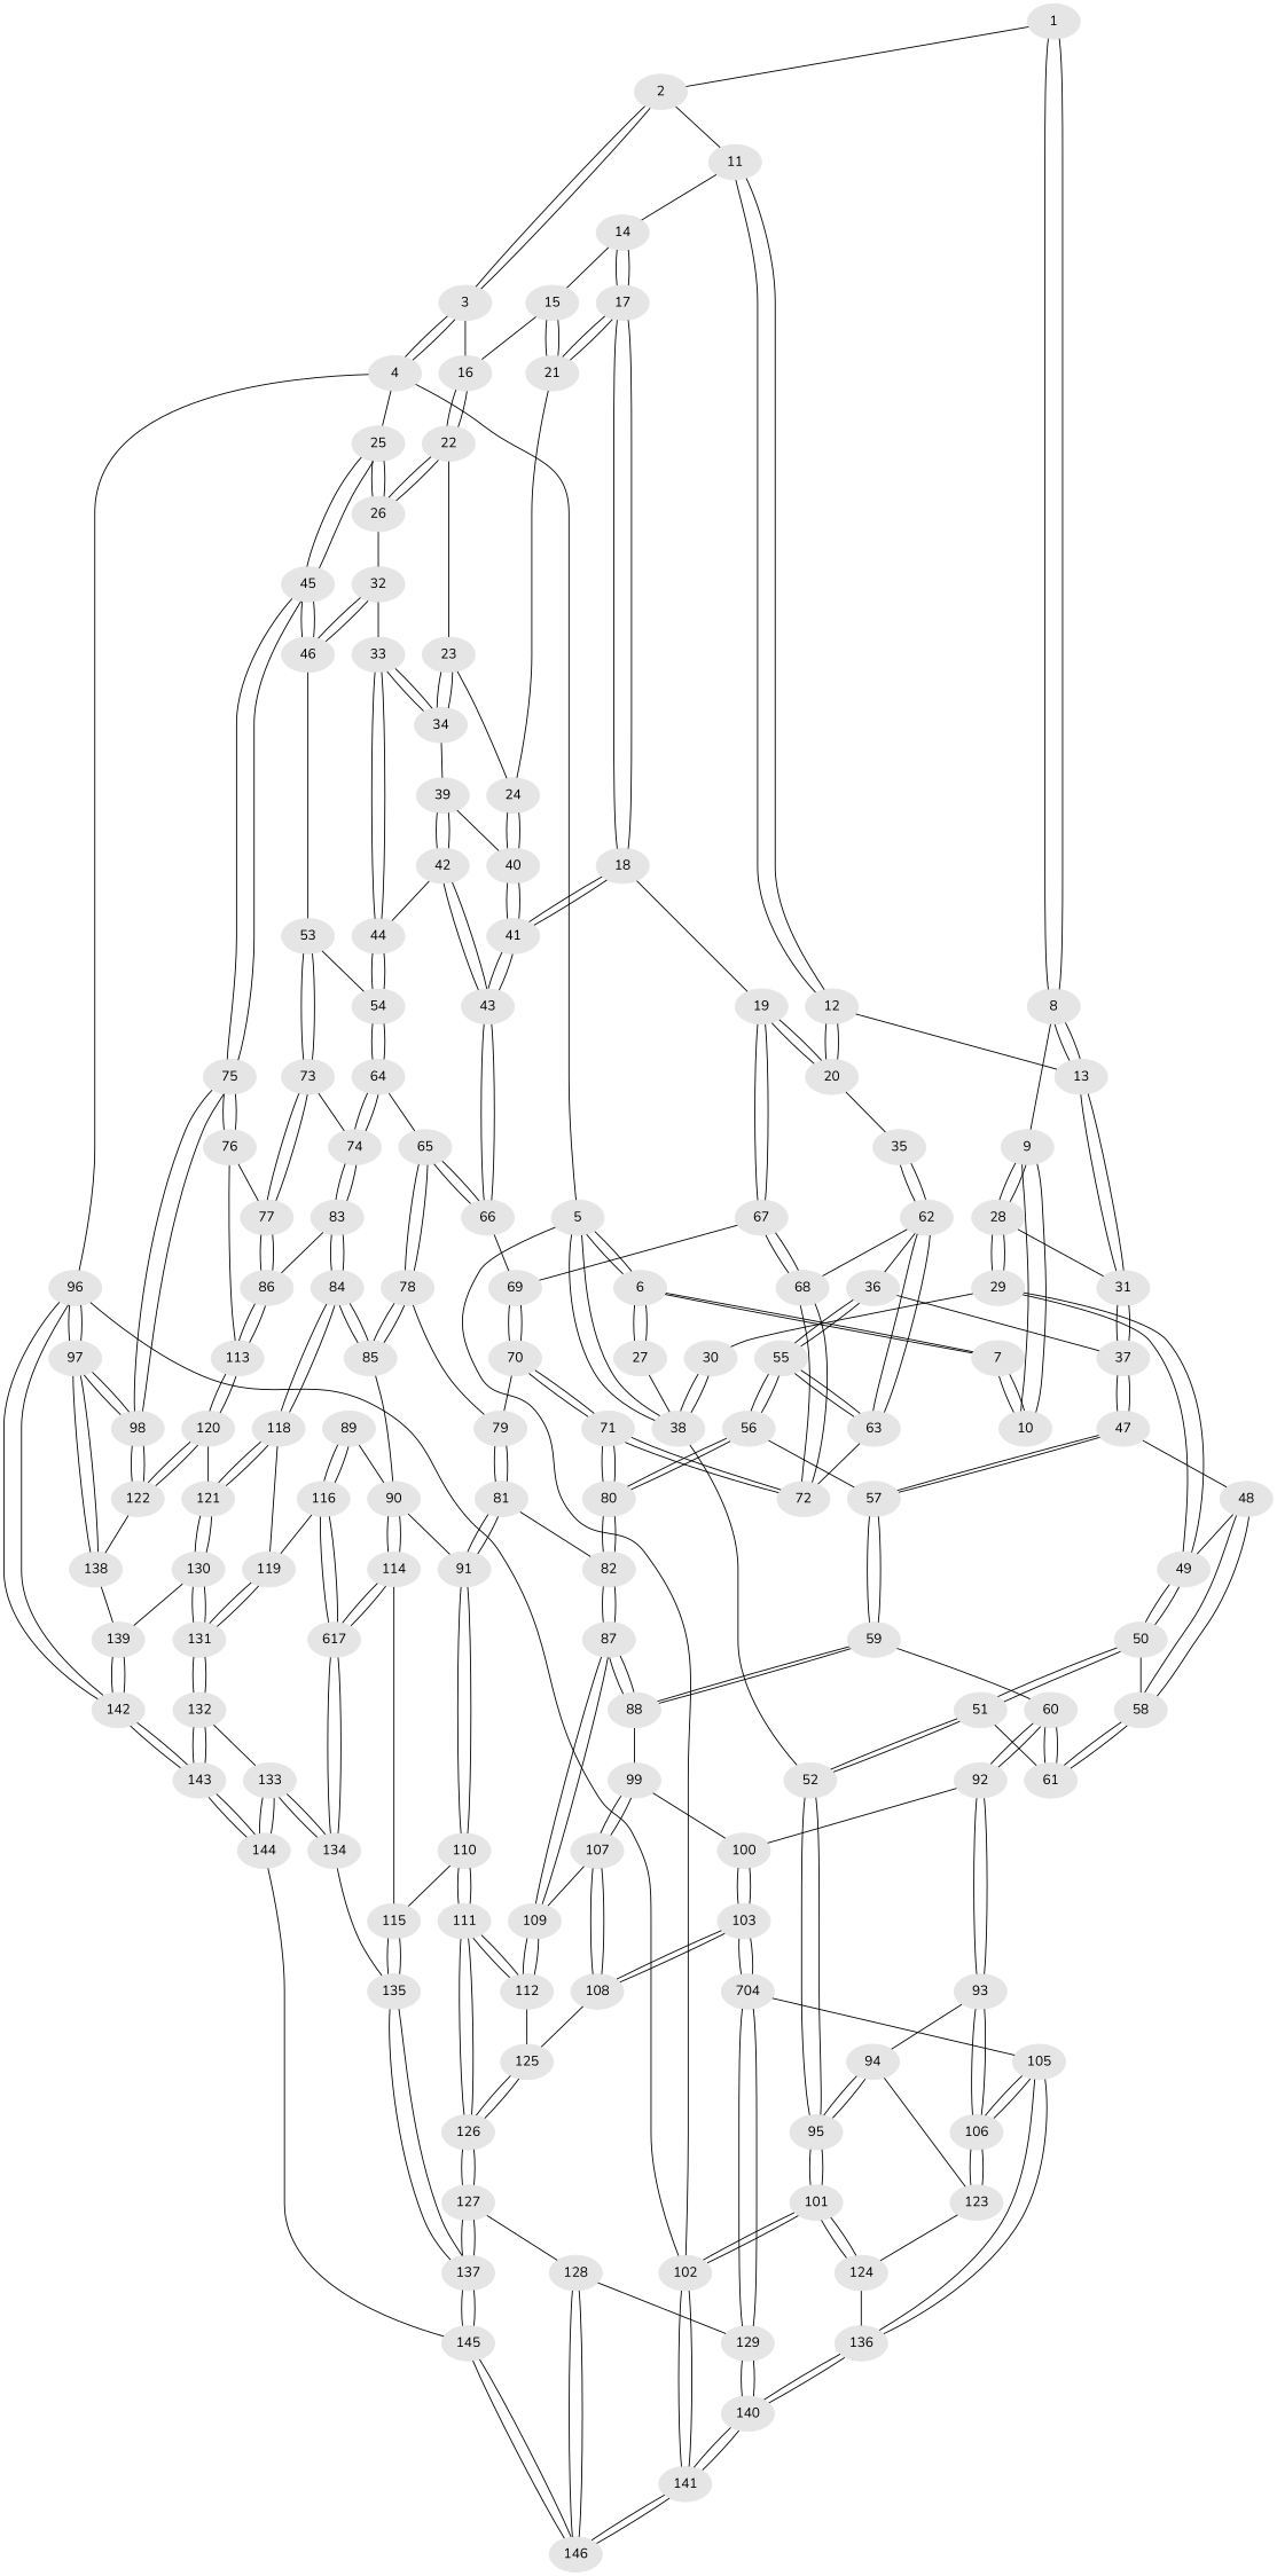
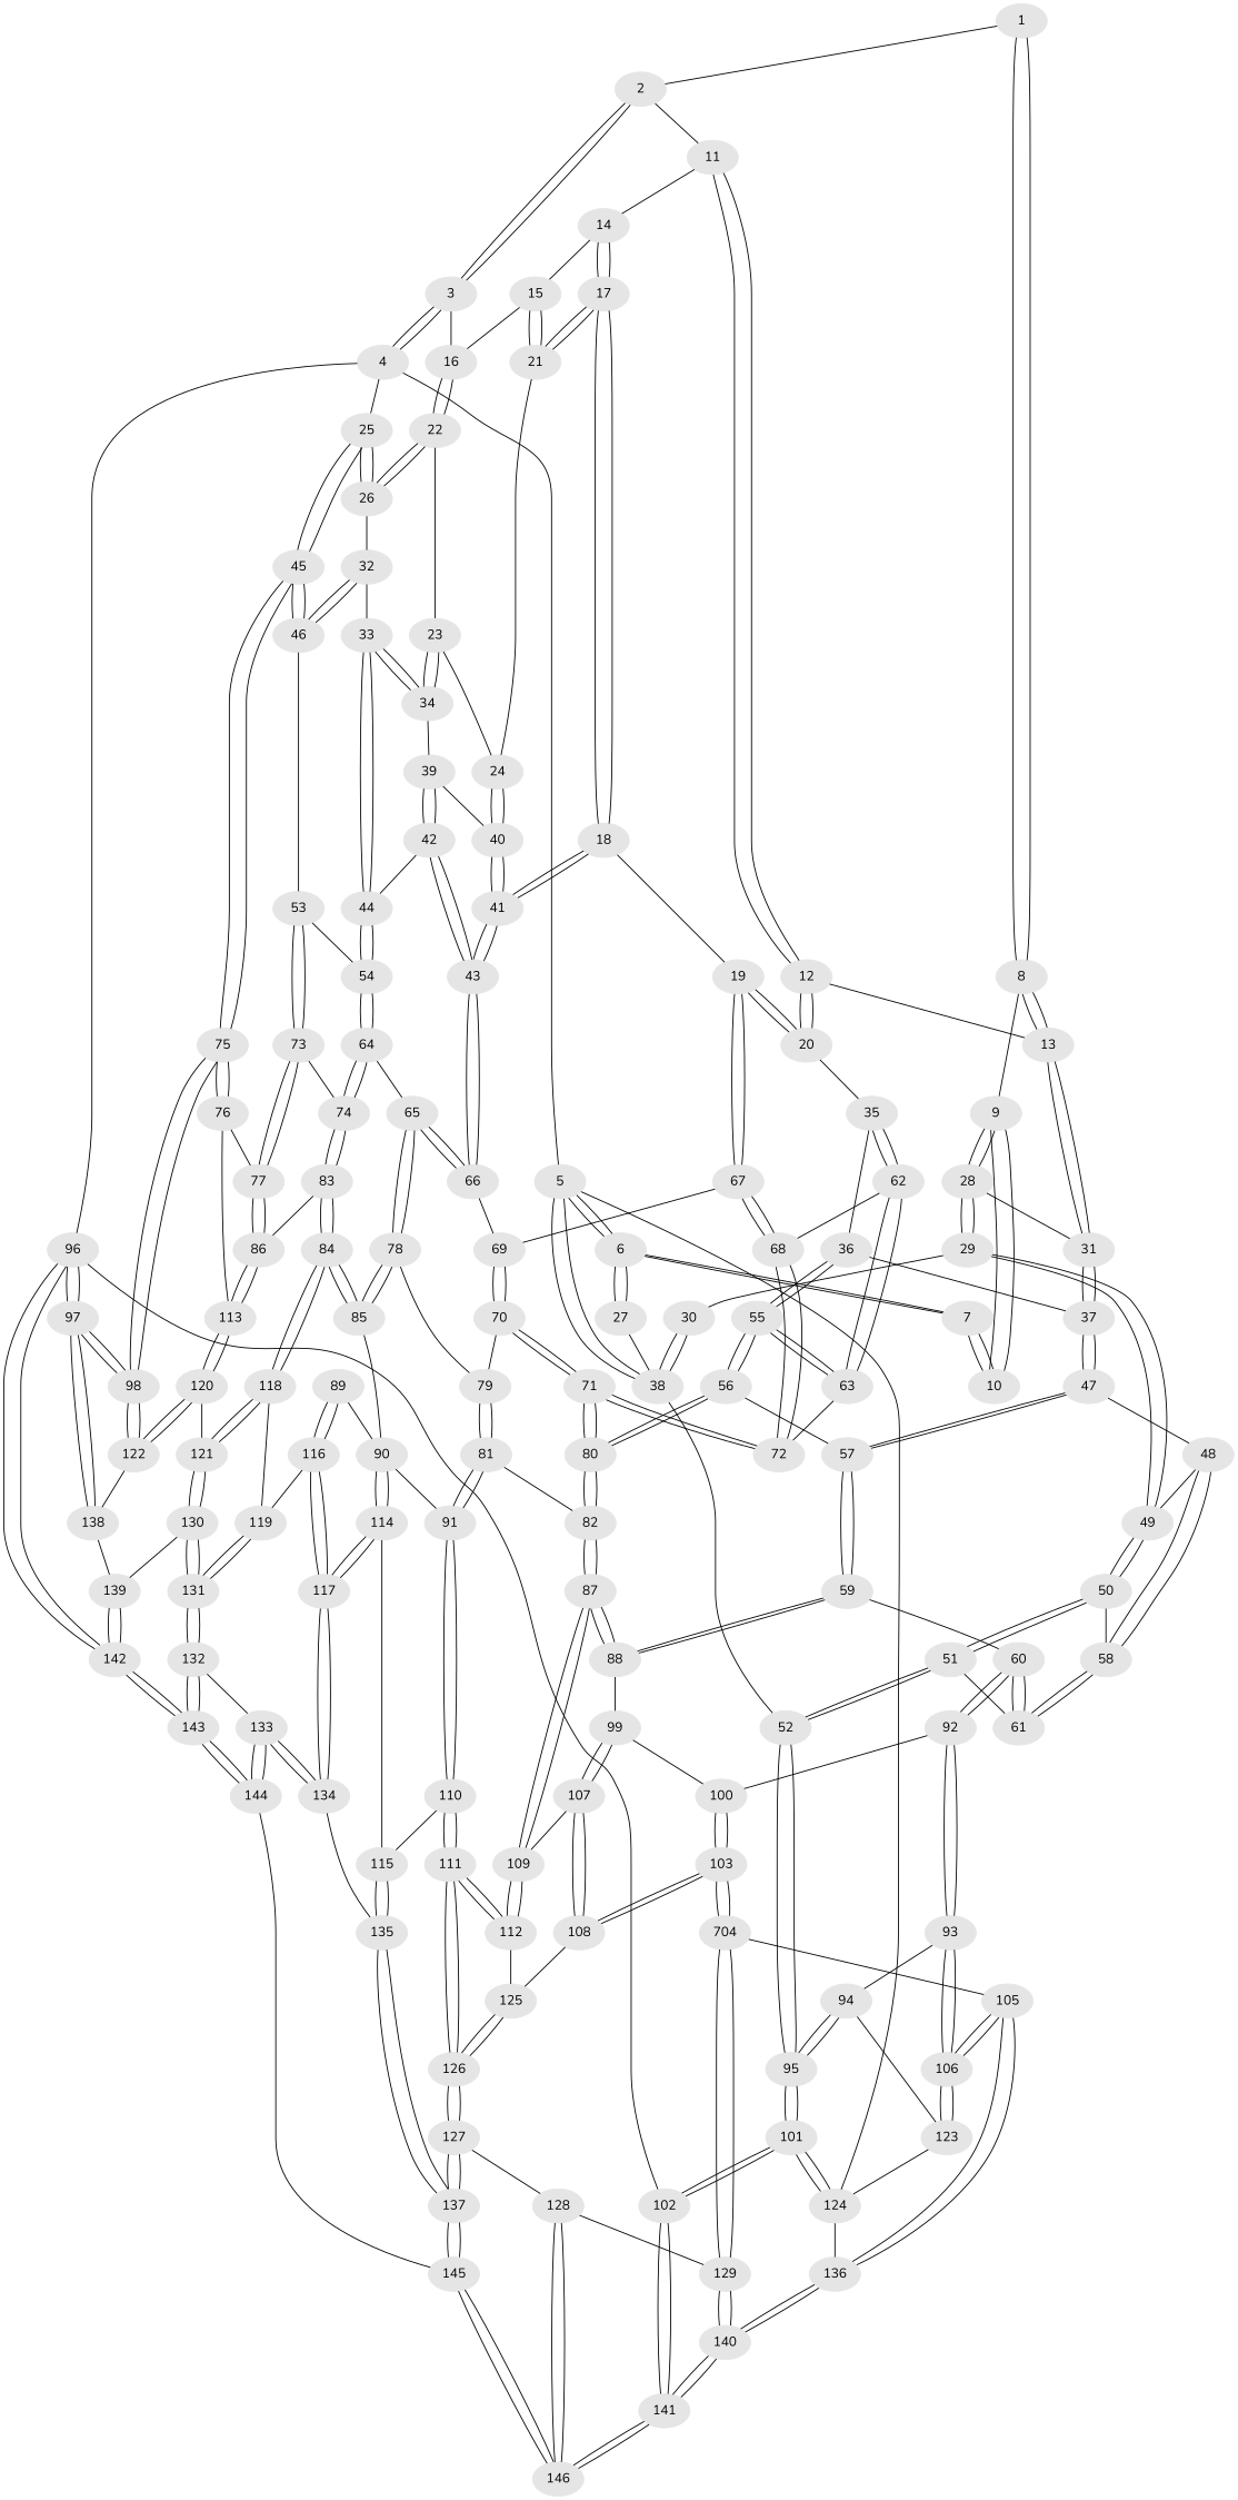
  graph {
    fontname=Nunito
    node [color=gray90 fontname=Nunito style=filled]
    edge [fontname=Nunito]
    1
    2
    8
    3
    11
    9
    13
    4
    16
    12
    14
    5
    25
    96
    22
    6
    38
    102
    26
    45
    97
    142
    7
    27
    52
    141
    10
    28
    31
    29
    20
    15
    17
    35
    37
    21
    18
    24
    23
    19
    41
    67
    43
    68
    69
    36
    62
    40
    34
    32
    39
    46
    75
    33
    30
    49
    50
    47
    44
    53
    54
    42
    55
    63
    56
    48
    57
    95
    66
    64
    76
    98
    73
    58
    59
    61
    51
    101
    74
    77
    65
    80
    72
    82
    60
    88
    92
    99
    93
    100
    78
    83
    79
    85
    70
    71
    81
    86
    84
    113
    122
    120
    90
    91
    87
    110
    109
    118
    119
    121
    89
    116
    112
    107
    114
-   117 [label=617]
+   117
    115
    111
    94
    106
    103
    123
    124
    138
    143
    139
    108
    n128 [label=704]
    136
    146
    105
    129
    125
    140
    126
    135
    127
    134
    137
    131
    130
    132
    128
    145
    133
    144
    1 -- 2
    1 -- 8
    1 -- 8
    2 -- 3
    2 -- 3
    2 -- 11
    8 -- 9
    8 -- 13
    8 -- 13
    3 -- 4
    3 -- 4
    3 -- 16
    11 -- 12
    11 -- 12
    11 -- 14
    9 -- 10
    9 -- 10
    9 -- 28
    9 -- 28
    13 -- 31
    13 -- 31
    4 -- 5
    4 -- 25
    4 -- 96
    16 -- 22
    16 -- 22
    12 -- 13
    12 -- 20
    12 -- 20
    14 -- 15
    14 -- 17
    14 -- 17
    5 -- 6
    5 -- 6
    5 -- 38
    5 -- 38
-   5 -- 102
+   5 -- 124
    25 -- 26
    25 -- 26
    25 -- 45
    25 -- 45
    96 -- 102
    96 -- 97
    96 -- 97
    96 -- 142
    96 -- 142
    22 -- 26
    22 -- 26
    22 -- 23
    6 -- 7
    6 -- 7
    6 -- 27
    6 -- 27
    38 -- 52
    102 -- 141
    102 -- 141
    26 -- 32
    45 -- 46
    45 -- 46
    45 -- 75
    45 -- 75
    97 -- 98
    97 -- 98
    97 -- 138
    97 -- 138
    142 -- 143
    142 -- 143
    7 -- 10
    7 -- 10
    27 -- 38
    52 -- 95
    52 -- 95
    141 -- 146
    141 -- 146
    28 -- 31
    28 -- 29
    28 -- 29
    31 -- 37
    31 -- 37
    29 -- 30
    29 -- 49
    29 -- 49
    20 -- 35
    15 -- 16
    15 -- 21
    15 -- 21
    17 -- 21
    17 -- 21
    17 -- 18
    17 -- 18
-   62 -- 36
+   35 -- 36
    35 -- 62
    35 -- 62
    37 -- 47
    37 -- 47
    21 -- 24
    18 -- 19
    18 -- 41
    18 -- 41
    24 -- 40
    24 -- 40
    23 -- 24
    23 -- 34
    23 -- 34
    19 -- 20
    19 -- 20
    19 -- 67
    19 -- 67
    41 -- 43
    41 -- 43
    67 -- 68
    67 -- 68
    67 -- 69
    43 -- 66
    43 -- 66
    68 -- 72
    68 -- 72
    69 -- 70
    69 -- 70
    36 -- 37
    36 -- 55
    36 -- 55
    62 -- 68
    62 -- 63
    62 -- 63
    40 -- 41
    40 -- 41
    34 -- 39
    32 -- 46
    32 -- 46
    32 -- 33
    39 -- 40
    39 -- 42
    39 -- 42
    46 -- 53
    75 -- 76
    75 -- 76
    75 -- 98
    75 -- 98
    33 -- 34
    33 -- 34
    33 -- 44
    33 -- 44
    30 -- 38
    30 -- 38
    49 -- 50
    49 -- 50
    50 -- 58
    50 -- 51
    50 -- 51
    47 -- 48
    47 -- 57
    47 -- 57
    44 -- 54
    44 -- 54
    53 -- 54
    53 -- 73
    53 -- 73
    54 -- 64
    54 -- 64
    42 -- 43
    42 -- 43
    42 -- 44
    55 -- 63
    55 -- 63
    55 -- 56
    55 -- 56
    63 -- 72
    56 -- 57
    56 -- 80
    56 -- 80
    48 -- 49
    48 -- 58
    48 -- 58
    57 -- 59
    57 -- 59
    95 -- 101
    95 -- 101
    66 -- 69
    64 -- 74
    64 -- 74
    64 -- 65
    76 -- 77
    76 -- 113
    98 -- 122
    98 -- 122
    73 -- 74
    73 -- 77
    73 -- 77
    58 -- 61
    58 -- 61
    59 -- 60
    59 -- 88
    59 -- 88
    51 -- 52
    51 -- 52
    51 -- 61
    101 -- 102
    101 -- 102
    101 -- 124
    101 -- 124
    74 -- 83
    74 -- 83
    77 -- 86
    77 -- 86
    65 -- 66
    65 -- 66
    65 -- 78
    65 -- 78
    80 -- 82
    80 -- 82
    82 -- 87
    82 -- 87
    60 -- 61
    60 -- 61
    60 -- 92
    60 -- 92
    88 -- 99
    92 -- 93
    92 -- 93
    92 -- 100
    99 -- 100
    99 -- 107
    99 -- 107
    93 -- 94
    93 -- 106
    93 -- 106
    100 -- 103
    100 -- 103
    78 -- 79
    78 -- 85
    78 -- 85
    83 -- 86
    83 -- 84
    83 -- 84
    79 -- 81
    79 -- 81
    85 -- 90
    70 -- 79
    70 -- 71
    70 -- 71
    71 -- 80
    71 -- 80
    71 -- 72
    71 -- 72
    81 -- 82
    81 -- 91
    81 -- 91
    86 -- 113
    86 -- 113
    84 -- 85
    84 -- 85
    84 -- 118
    84 -- 118
    113 -- 120
    113 -- 120
    122 -- 138
    120 -- 122
    120 -- 122
    120 -- 121
    90 -- 91
    90 -- 114
    90 -- 114
    91 -- 110
    91 -- 110
    87 -- 88
    87 -- 88
    87 -- 109
    87 -- 109
    110 -- 115
    110 -- 111
    110 -- 111
    109 -- 112
    109 -- 112
    118 -- 119
    118 -- 121
    118 -- 121
    119 -- 131
    119 -- 131
    121 -- 130
    121 -- 130
    89 -- 90
    89 -- 116
    89 -- 116
    116 -- 119
    116 -- 117
    116 -- 117
    112 -- 125
    107 -- 109
    107 -- 108
    107 -- 108
    114 -- 117
    114 -- 117
    114 -- 115
    117 -- 134
    117 -- 134
    115 -- 135
    115 -- 135
    111 -- 112
    111 -- 112
    111 -- 126
    111 -- 126
    94 -- 95
    94 -- 95
    94 -- 123
    106 -- 123
    106 -- 123
    103 -- 108
    103 -- 108
    103 -- n128
    103 -- n128
    123 -- 124
    124 -- 136
    138 -- 139
    143 -- 144
    143 -- 144
    139 -- 142
    139 -- 142
    108 -- 125
    n128 -- 105
    n128 -- 129
    n128 -- 129
    136 -- 140
    136 -- 140
    105 -- 106
    105 -- 106
    105 -- 136
    105 -- 136
    129 -- 140
    129 -- 140
    125 -- 126
    125 -- 126
    140 -- 141
    140 -- 141
    126 -- 127
    126 -- 127
    135 -- 137
    135 -- 137
    127 -- 137
    127 -- 137
    127 -- 128
    134 -- 135
    137 -- 145
    137 -- 145
    131 -- 132
    131 -- 132
    130 -- 139
    130 -- 131
    130 -- 131
    132 -- 143
    132 -- 143
    132 -- 133
    128 -- 146
    128 -- 146
    128 -- 129
    145 -- 146
    145 -- 146
    133 -- 134
    133 -- 134
    133 -- 144
    133 -- 144
    144 -- 145
  }
